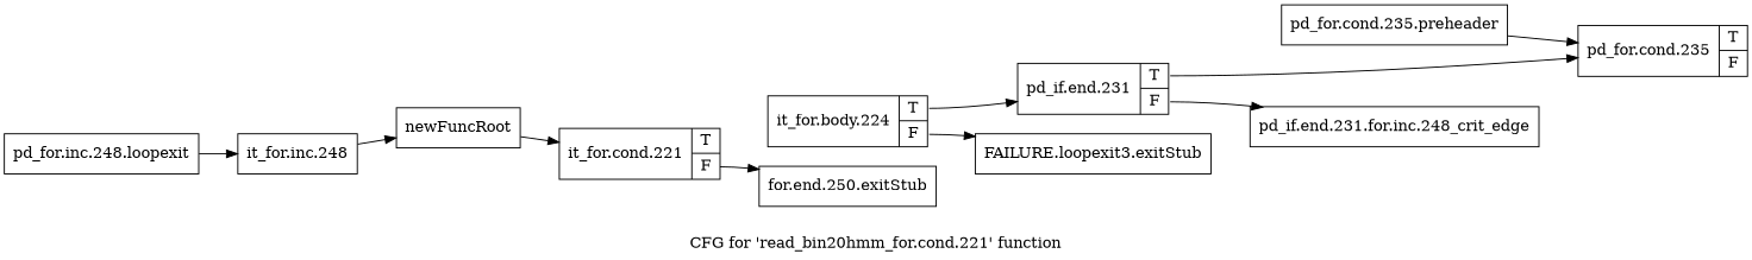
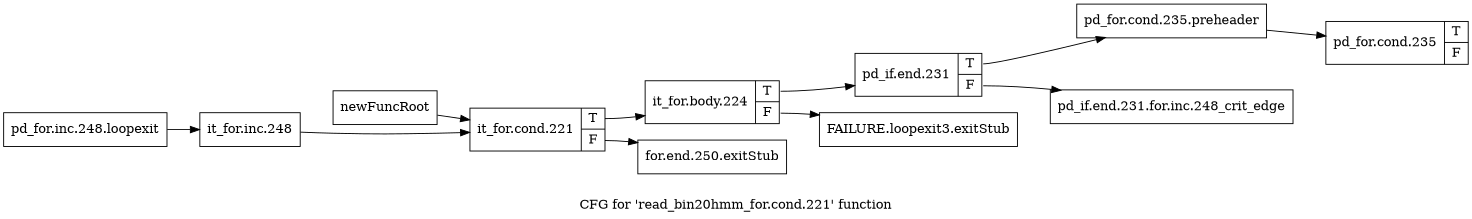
  digraph {
    label="CFG for 'read_bin20hmm_for.cond.221' function"
    rankdir=LR
    node [shape=record]
    n1 [label="{newFuncRoot}"]
    n2 [label="{it_for.cond.221|{<s0>T|<s1>F}}"]
    n3 [label="{for.end.250.exitStub}"]
    n4 [label="{it_for.body.224|{<s0>T|<s1>F}}"]
    n5 [label="{FAILURE.loopexit3.exitStub}"]
    n6 [label="{pd_if.end.231|{<s0>T|<s1>F}}"]
    n7 [label="{pd_for.cond.235.preheader}"]
    n8 [label="{pd_if.end.231.for.inc.248_crit_edge}"]
    n9 [label="{pd_for.cond.235|{<s0>T|<s1>F}}"]
    n10 [label="{it_for.inc.248}"]
    n11 [label="{pd_for.inc.248.loopexit}"]
    n1 -> n2
    n2 -> n3 [tailport=s1]
+   n2 -> n4 [tailport=s0]
    n4 -> n5 [tailport=s1]
    n4 -> n6 [tailport=s0]
-   n6 -> n9 [tailport=s0]
+   n6 -> n7 [tailport=s0]
    n6 -> n8 [tailport=s1]
    n7 -> n9
-   n10 -> n1
+   n10 -> n2
    n11 -> n10
  }
